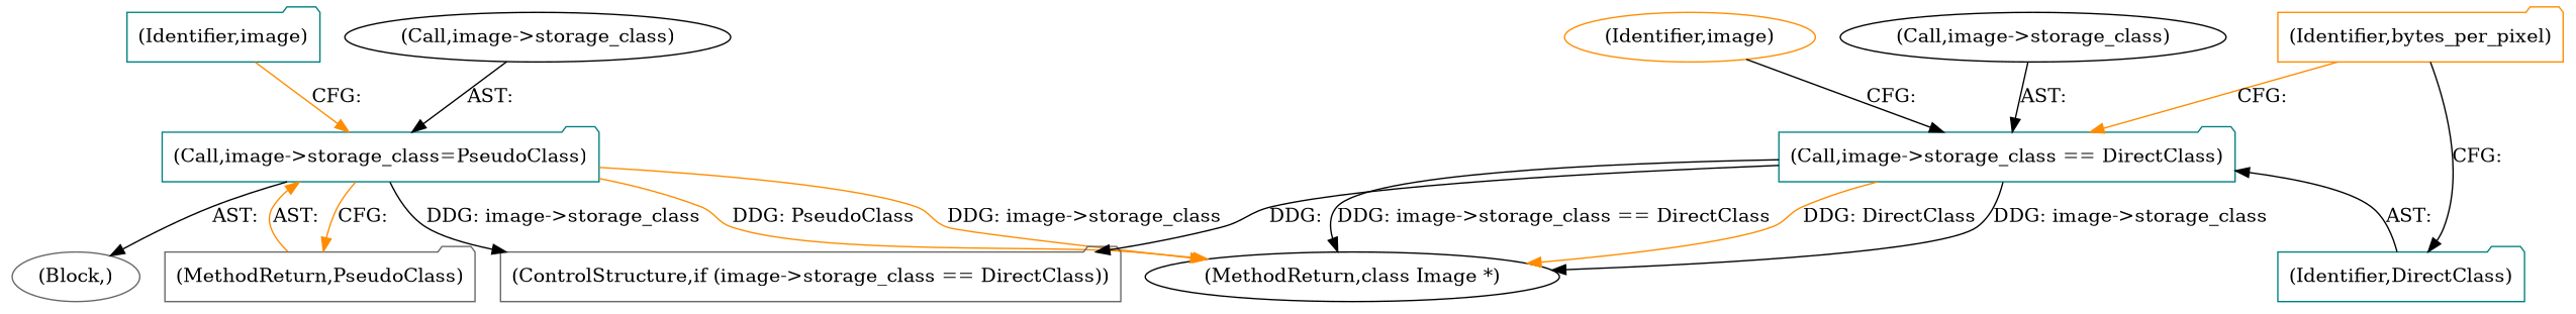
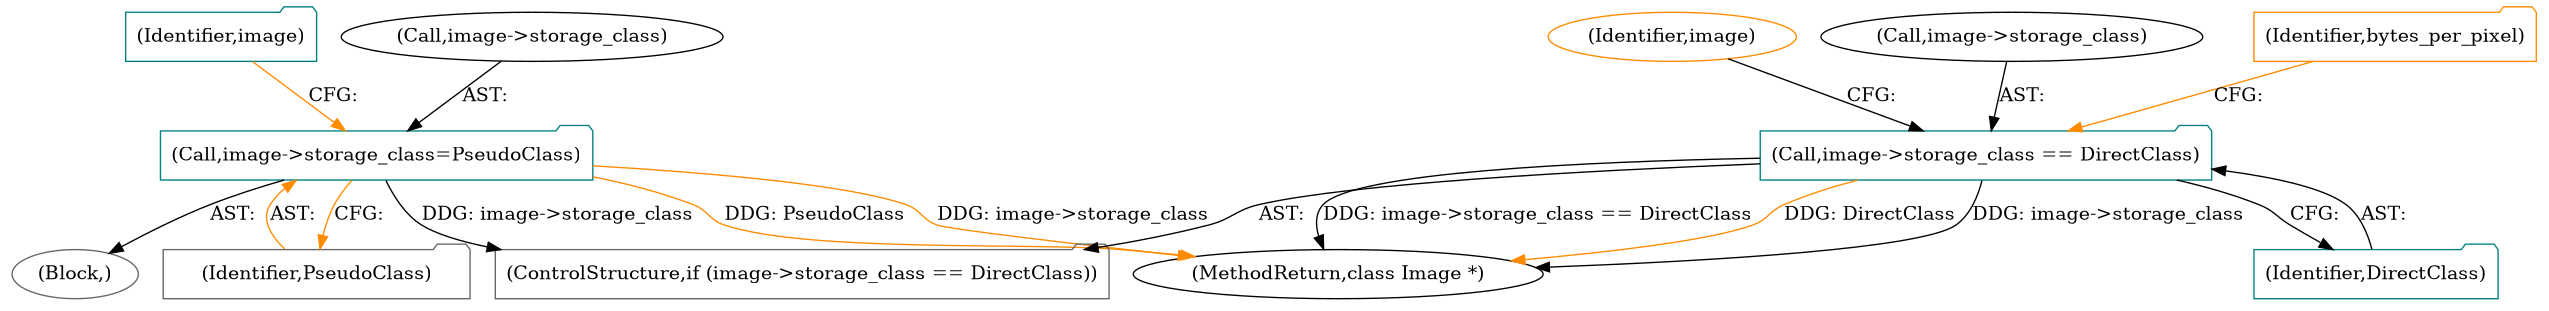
  digraph {
    node [color=teal shape=folder]
    edge [color=black]
    n1 [label="(Call,image->storage_class=PseudoClass)"]
    n2 [color=black label="(MethodReturn,class Image *)" shape=ellipse]
    n3 [color=gray40 label="(Block,)" shape=ellipse]
-   n4 [color=gray40 label="(MethodReturn,PseudoClass)"]
+   n4 [color=gray40 label="(Identifier,PseudoClass)"]
    n5 [color=gray40 label="(ControlStructure,if (image->storage_class == DirectClass))"]
    n6 [label="(Call,image->storage_class == DirectClass)"]
    n7 [label="(Identifier,DirectClass)"]
    n8 [label="(Identifier,image)"]
    n9 [color=darkorange label="(Identifier,bytes_per_pixel)"]
    n10 [color=black label="(Call,image->storage_class)" shape=ellipse]
    n11 [color=darkorange label="(Identifier,image)" shape=ellipse]
    n12 [color=black label="(Call,image->storage_class)" shape=ellipse]
    n1 -> n2 [color=darkorange label="DDG: PseudoClass"]
    n1 -> n2 [color=darkorange label="DDG: image->storage_class"]
    n1 -> n3 [label="AST: "]
    n1 -> n4 [color=darkorange label="CFG: "]
    n1 -> n5 [label="DDG: image->storage_class"]
    n4 -> n1 [color=darkorange label="AST: "]
    n6 -> n2 [label="DDG: image->storage_class == DirectClass"]
    n6 -> n2 [color=darkorange label="DDG: DirectClass"]
    n6 -> n2 [label="DDG: image->storage_class"]
-   n6 -> n5 [label="DDG: "]
-   n9 -> n7 [label="CFG: "]
+   n6 -> n5 [label="AST: "]
+   n6 -> n7 [label="CFG: "]
    n7 -> n6 [label="AST: "]
    n8 -> n1 [color=darkorange label="CFG: "]
    n9 -> n6 [color=darkorange label="CFG: "]
    n10 -> n6 [label="AST: "]
    n11 -> n6 [label="CFG: "]
    n12 -> n1 [label="AST: "]
  }
